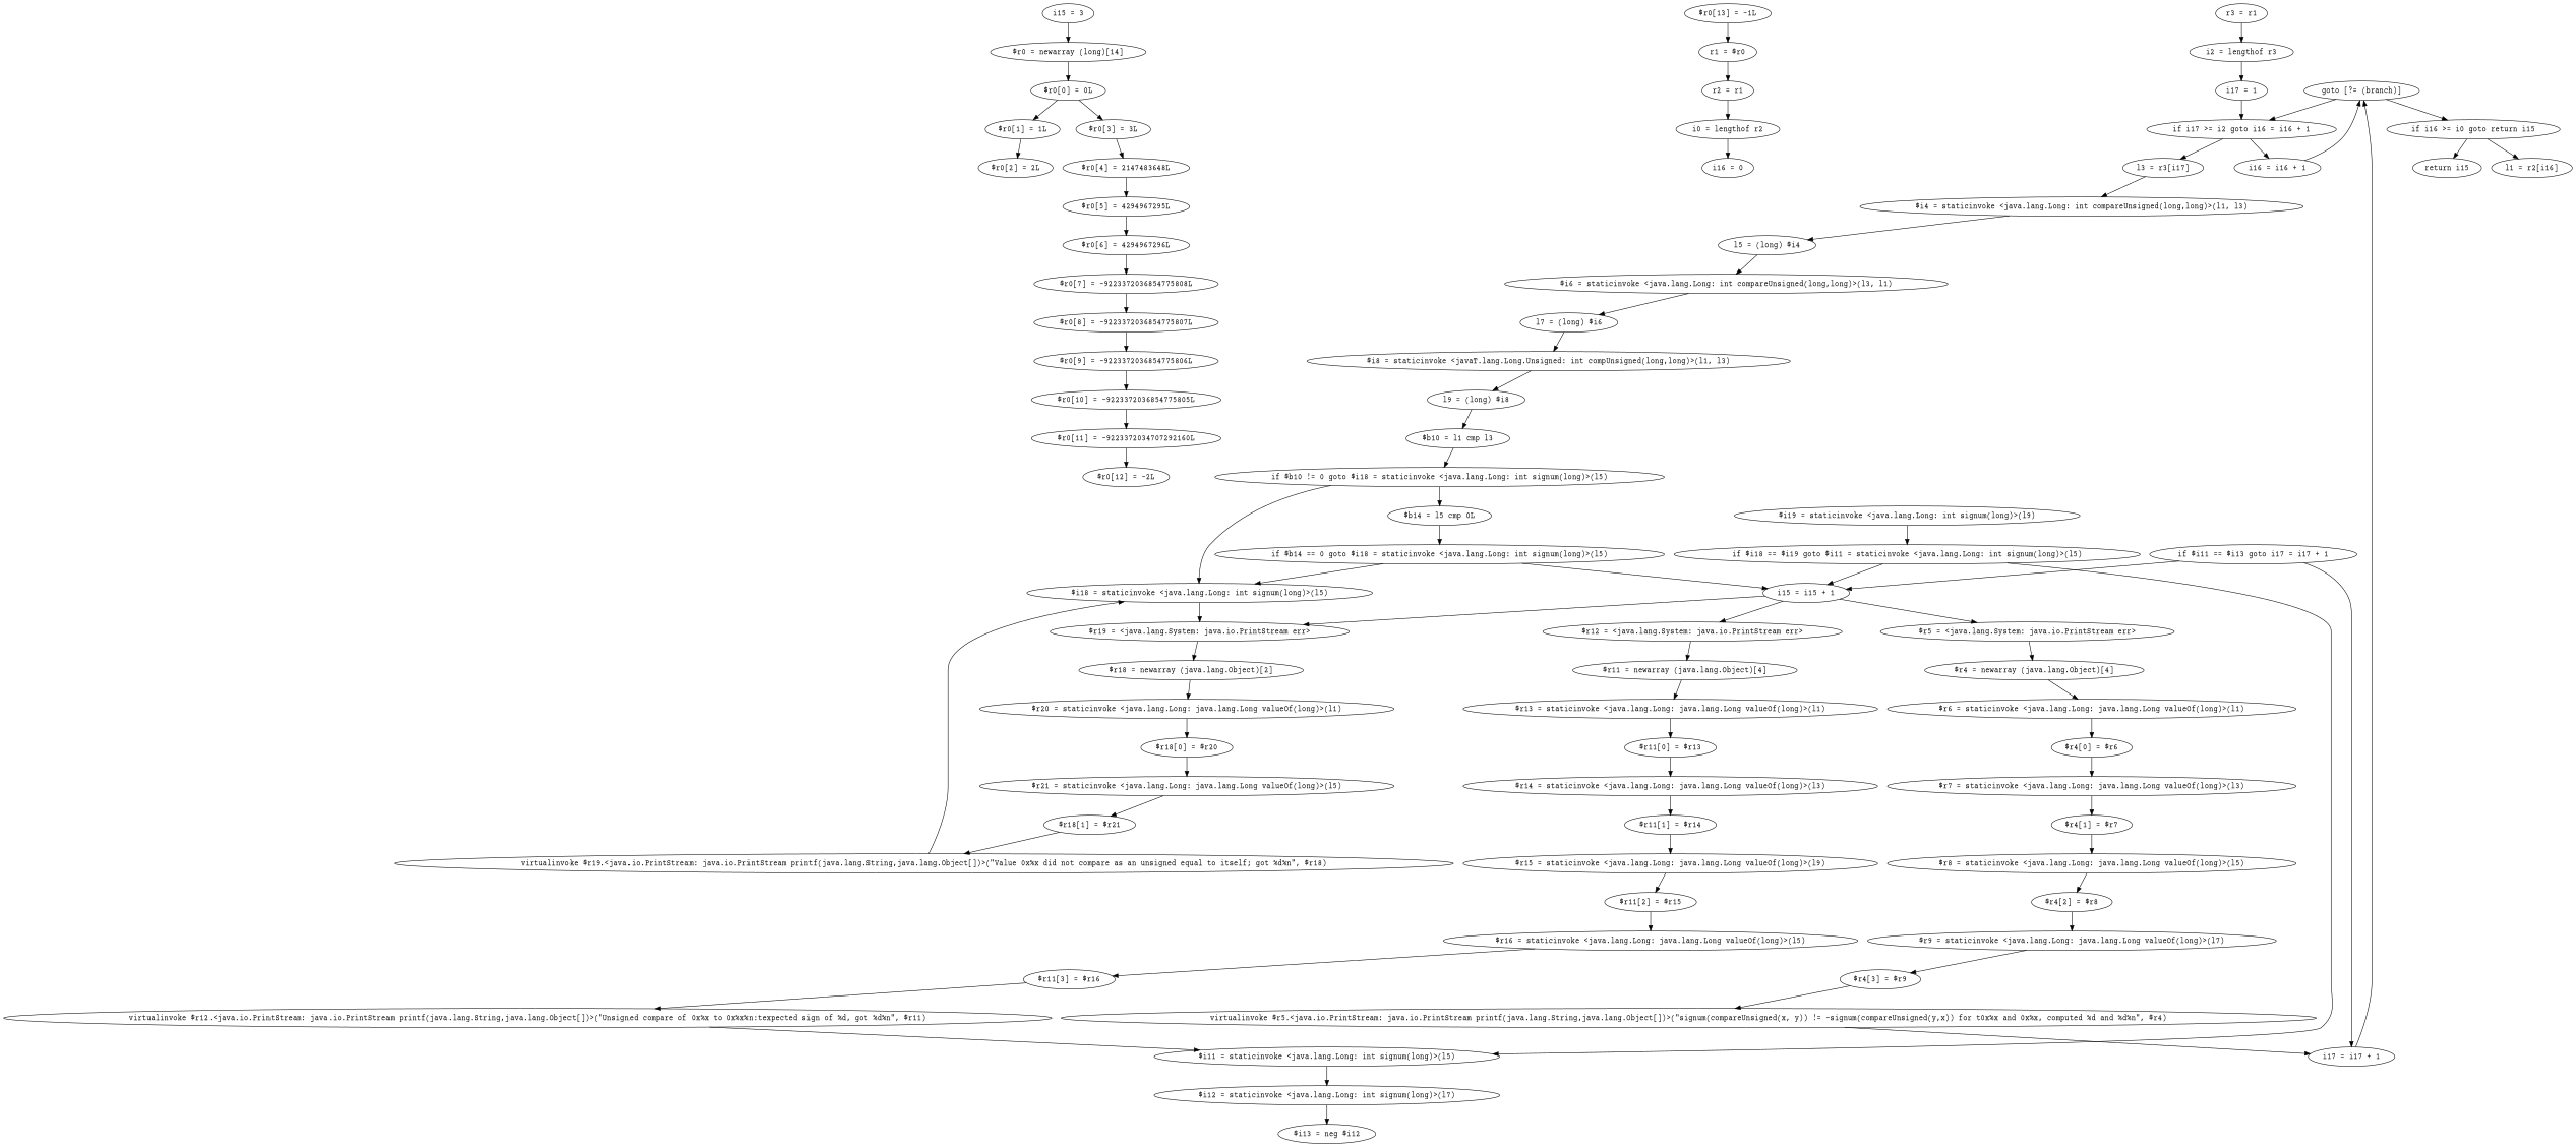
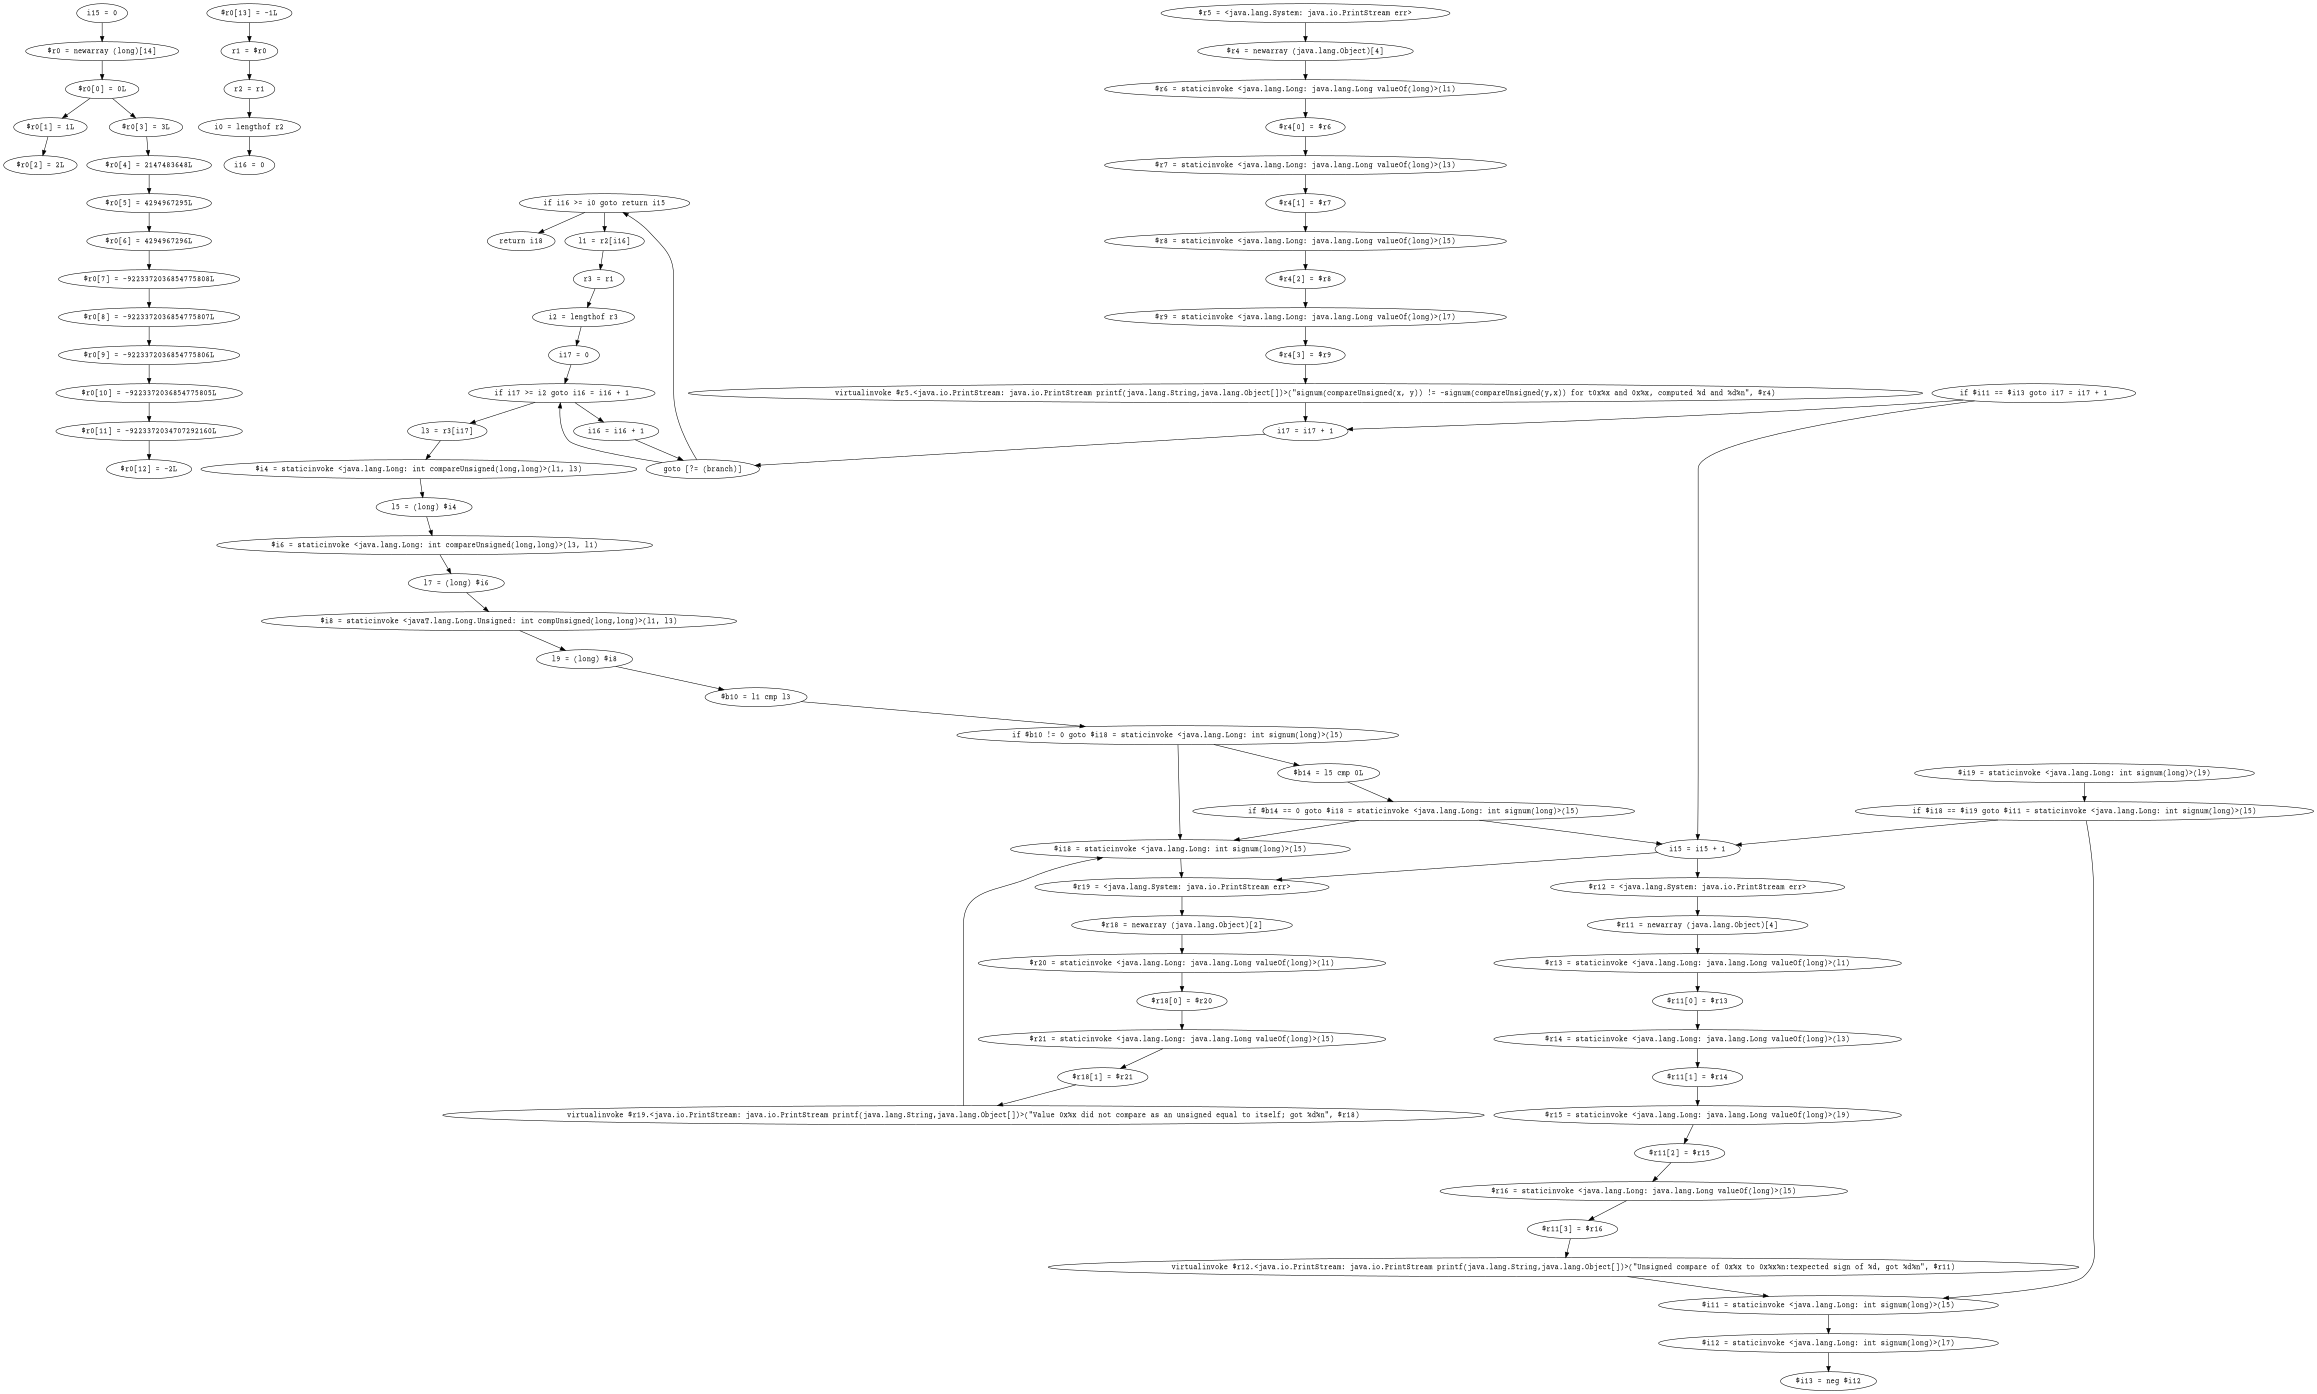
  digraph {
    fontname="Courier Prime"
    node [fontname="Courier Prime"]
    edge [fontname="Courier Prime"]
-   "i15 = 0" [label="i15 = 3"]
+   "i15 = 0"
    "$r0 = newarray (long)[14]"
    "$r0[0] = 0L"
    "$r0[1] = 1L"
    "$r0[3] = 3L"
    "$r0[2] = 2L"
    "$r0[4] = 2147483648L"
    "$r0[5] = 4294967295L"
    "$r0[6] = 4294967296L"
    "$r0[7] = -9223372036854775808L"
    "$r0[8] = -9223372036854775807L"
    "$r0[9] = -9223372036854775806L"
    "$r0[10] = -9223372036854775805L"
    "$r0[11] = -9223372034707292160L"
    "$r0[12] = -2L"
    "$r0[13] = -1L"
    "r1 = $r0"
    "r2 = r1"
    "i0 = lengthof r2"
    "i16 = 0"
    "if i16 >= i0 goto return i15"
    "l1 = r2[i16]"
-   "return i15"
+   "return i15" [label="return i18"]
    "r3 = r1"
    "i2 = lengthof r3"
-   "i17 = 0" [label="i17 = 1"]
+   "i17 = 0"
    "if i17 >= i2 goto i16 = i16 + 1"
    "l3 = r3[i17]"
    "i16 = i16 + 1"
    "$i4 = staticinvoke <java.lang.Long: int compareUnsigned(long,long)>(l1, l3)"
    "goto [?= (branch)]"
    "l5 = (long) $i4"
    "$i6 = staticinvoke <java.lang.Long: int compareUnsigned(long,long)>(l3, l1)"
    "l7 = (long) $i6"
    "$i8 = staticinvoke <javaT.lang.Long.Unsigned: int compUnsigned(long,long)>(l1, l3)"
    "l9 = (long) $i8"
    "$b10 = l1 cmp l3"
    "if $b10 != 0 goto $i18 = staticinvoke <java.lang.Long: int signum(long)>(l5)"
    "$b14 = l5 cmp 0L"
    "$i18 = staticinvoke <java.lang.Long: int signum(long)>(l5)"
    "if $b14 == 0 goto $i18 = staticinvoke <java.lang.Long: int signum(long)>(l5)"
    "$r19 = <java.lang.System: java.io.PrintStream err>"
    "i15 = i15 + 1"
    "$r12 = <java.lang.System: java.io.PrintStream err>"
    "$r5 = <java.lang.System: java.io.PrintStream err>"
    "$r18 = newarray (java.lang.Object)[2]"
    "$r11 = newarray (java.lang.Object)[4]"
    "$r4 = newarray (java.lang.Object)[4]"
    "$r20 = staticinvoke <java.lang.Long: java.lang.Long valueOf(long)>(l1)"
    "$r18[0] = $r20"
    "$r21 = staticinvoke <java.lang.Long: java.lang.Long valueOf(long)>(l5)"
    "$r18[1] = $r21"
    "virtualinvoke $r19.<java.io.PrintStream: java.io.PrintStream printf(java.lang.String,java.lang.Object[])>(\"Value 0x%x did not compare as an unsigned equal to itself; got %d%n\", $r18)"
    "$i19 = staticinvoke <java.lang.Long: int signum(long)>(l9)"
    "if $i18 == $i19 goto $i11 = staticinvoke <java.lang.Long: int signum(long)>(l5)"
    "$i11 = staticinvoke <java.lang.Long: int signum(long)>(l5)"
    "$i12 = staticinvoke <java.lang.Long: int signum(long)>(l7)"
    "$r13 = staticinvoke <java.lang.Long: java.lang.Long valueOf(long)>(l1)"
    "$r11[0] = $r13"
    "$r14 = staticinvoke <java.lang.Long: java.lang.Long valueOf(long)>(l3)"
    "$r11[1] = $r14"
    "$r15 = staticinvoke <java.lang.Long: java.lang.Long valueOf(long)>(l9)"
    "$r11[2] = $r15"
    "$r16 = staticinvoke <java.lang.Long: java.lang.Long valueOf(long)>(l5)"
    "$r11[3] = $r16"
    "virtualinvoke $r12.<java.io.PrintStream: java.io.PrintStream printf(java.lang.String,java.lang.Object[])>(\"Unsigned compare of 0x%x to 0x%x%n:\texpected sign of %d, got %d%n\", $r11)"
    "$i13 = neg $i12"
    "if $i11 == $i13 goto i17 = i17 + 1"
    "i17 = i17 + 1"
    "$r6 = staticinvoke <java.lang.Long: java.lang.Long valueOf(long)>(l1)"
    "$r4[0] = $r6"
    "$r7 = staticinvoke <java.lang.Long: java.lang.Long valueOf(long)>(l3)"
    "$r4[1] = $r7"
    "$r8 = staticinvoke <java.lang.Long: java.lang.Long valueOf(long)>(l5)"
    "$r4[2] = $r8"
    "$r9 = staticinvoke <java.lang.Long: java.lang.Long valueOf(long)>(l7)"
    "$r4[3] = $r9"
    "virtualinvoke $r5.<java.io.PrintStream: java.io.PrintStream printf(java.lang.String,java.lang.Object[])>(\"signum(compareUnsigned(x, y)) != -signum(compareUnsigned(y,x)) for \t0x%x and 0x%x, computed %d and %d%n\", $r4)"
    "i15 = 0" -> "$r0 = newarray (long)[14]"
    "$r0 = newarray (long)[14]" -> "$r0[0] = 0L"
    "$r0[0] = 0L" -> "$r0[1] = 1L"
    "$r0[0] = 0L" -> "$r0[3] = 3L"
    "$r0[1] = 1L" -> "$r0[2] = 2L"
    "$r0[3] = 3L" -> "$r0[4] = 2147483648L"
    "$r0[4] = 2147483648L" -> "$r0[5] = 4294967295L"
    "$r0[5] = 4294967295L" -> "$r0[6] = 4294967296L"
    "$r0[6] = 4294967296L" -> "$r0[7] = -9223372036854775808L"
    "$r0[7] = -9223372036854775808L" -> "$r0[8] = -9223372036854775807L"
    "$r0[8] = -9223372036854775807L" -> "$r0[9] = -9223372036854775806L"
    "$r0[9] = -9223372036854775806L" -> "$r0[10] = -9223372036854775805L"
    "$r0[10] = -9223372036854775805L" -> "$r0[11] = -9223372034707292160L"
    "$r0[11] = -9223372034707292160L" -> "$r0[12] = -2L"
    "$r0[13] = -1L" -> "r1 = $r0"
    "r1 = $r0" -> "r2 = r1"
    "r2 = r1" -> "i0 = lengthof r2"
    "i0 = lengthof r2" -> "i16 = 0"
    "if i16 >= i0 goto return i15" -> "l1 = r2[i16]"
    "if i16 >= i0 goto return i15" -> "return i15"
+   "l1 = r2[i16]" -> "r3 = r1"
    "r3 = r1" -> "i2 = lengthof r3"
    "i2 = lengthof r3" -> "i17 = 0"
    "i17 = 0" -> "if i17 >= i2 goto i16 = i16 + 1"
    "if i17 >= i2 goto i16 = i16 + 1" -> "l3 = r3[i17]"
    "if i17 >= i2 goto i16 = i16 + 1" -> "i16 = i16 + 1"
    "l3 = r3[i17]" -> "$i4 = staticinvoke <java.lang.Long: int compareUnsigned(long,long)>(l1, l3)"
    "i16 = i16 + 1" -> "goto [?= (branch)]"
    "$i4 = staticinvoke <java.lang.Long: int compareUnsigned(long,long)>(l1, l3)" -> "l5 = (long) $i4"
    "goto [?= (branch)]" -> "if i16 >= i0 goto return i15"
    "goto [?= (branch)]" -> "if i17 >= i2 goto i16 = i16 + 1"
    "l5 = (long) $i4" -> "$i6 = staticinvoke <java.lang.Long: int compareUnsigned(long,long)>(l3, l1)"
    "$i6 = staticinvoke <java.lang.Long: int compareUnsigned(long,long)>(l3, l1)" -> "l7 = (long) $i6"
    "l7 = (long) $i6" -> "$i8 = staticinvoke <javaT.lang.Long.Unsigned: int compUnsigned(long,long)>(l1, l3)"
    "$i8 = staticinvoke <javaT.lang.Long.Unsigned: int compUnsigned(long,long)>(l1, l3)" -> "l9 = (long) $i8"
    "l9 = (long) $i8" -> "$b10 = l1 cmp l3"
    "$b10 = l1 cmp l3" -> "if $b10 != 0 goto $i18 = staticinvoke <java.lang.Long: int signum(long)>(l5)"
    "if $b10 != 0 goto $i18 = staticinvoke <java.lang.Long: int signum(long)>(l5)" -> "$b14 = l5 cmp 0L"
    "if $b10 != 0 goto $i18 = staticinvoke <java.lang.Long: int signum(long)>(l5)" -> "$i18 = staticinvoke <java.lang.Long: int signum(long)>(l5)"
    "$b14 = l5 cmp 0L" -> "if $b14 == 0 goto $i18 = staticinvoke <java.lang.Long: int signum(long)>(l5)"
    "$i18 = staticinvoke <java.lang.Long: int signum(long)>(l5)" -> "$r19 = <java.lang.System: java.io.PrintStream err>"
    "if $b14 == 0 goto $i18 = staticinvoke <java.lang.Long: int signum(long)>(l5)" -> "$i18 = staticinvoke <java.lang.Long: int signum(long)>(l5)"
    "if $b14 == 0 goto $i18 = staticinvoke <java.lang.Long: int signum(long)>(l5)" -> "i15 = i15 + 1"
    "$r19 = <java.lang.System: java.io.PrintStream err>" -> "$r18 = newarray (java.lang.Object)[2]"
    "i15 = i15 + 1" -> "$r19 = <java.lang.System: java.io.PrintStream err>"
    "i15 = i15 + 1" -> "$r12 = <java.lang.System: java.io.PrintStream err>"
-   "i15 = i15 + 1" -> "$r5 = <java.lang.System: java.io.PrintStream err>"
    "$r12 = <java.lang.System: java.io.PrintStream err>" -> "$r11 = newarray (java.lang.Object)[4]"
    "$r5 = <java.lang.System: java.io.PrintStream err>" -> "$r4 = newarray (java.lang.Object)[4]"
    "$r18 = newarray (java.lang.Object)[2]" -> "$r20 = staticinvoke <java.lang.Long: java.lang.Long valueOf(long)>(l1)"
    "$r11 = newarray (java.lang.Object)[4]" -> "$r13 = staticinvoke <java.lang.Long: java.lang.Long valueOf(long)>(l1)"
    "$r4 = newarray (java.lang.Object)[4]" -> "$r6 = staticinvoke <java.lang.Long: java.lang.Long valueOf(long)>(l1)"
    "$r20 = staticinvoke <java.lang.Long: java.lang.Long valueOf(long)>(l1)" -> "$r18[0] = $r20"
    "$r18[0] = $r20" -> "$r21 = staticinvoke <java.lang.Long: java.lang.Long valueOf(long)>(l5)"
    "$r21 = staticinvoke <java.lang.Long: java.lang.Long valueOf(long)>(l5)" -> "$r18[1] = $r21"
    "$r18[1] = $r21" -> "virtualinvoke $r19.<java.io.PrintStream: java.io.PrintStream printf(java.lang.String,java.lang.Object[])>(\"Value 0x%x did not compare as an unsigned equal to itself; got %d%n\", $r18)"
    "virtualinvoke $r19.<java.io.PrintStream: java.io.PrintStream printf(java.lang.String,java.lang.Object[])>(\"Value 0x%x did not compare as an unsigned equal to itself; got %d%n\", $r18)" -> "$i18 = staticinvoke <java.lang.Long: int signum(long)>(l5)"
    "$i19 = staticinvoke <java.lang.Long: int signum(long)>(l9)" -> "if $i18 == $i19 goto $i11 = staticinvoke <java.lang.Long: int signum(long)>(l5)"
    "if $i18 == $i19 goto $i11 = staticinvoke <java.lang.Long: int signum(long)>(l5)" -> "i15 = i15 + 1"
    "if $i18 == $i19 goto $i11 = staticinvoke <java.lang.Long: int signum(long)>(l5)" -> "$i11 = staticinvoke <java.lang.Long: int signum(long)>(l5)"
    "$i11 = staticinvoke <java.lang.Long: int signum(long)>(l5)" -> "$i12 = staticinvoke <java.lang.Long: int signum(long)>(l7)"
    "$i12 = staticinvoke <java.lang.Long: int signum(long)>(l7)" -> "$i13 = neg $i12"
    "$r13 = staticinvoke <java.lang.Long: java.lang.Long valueOf(long)>(l1)" -> "$r11[0] = $r13"
    "$r11[0] = $r13" -> "$r14 = staticinvoke <java.lang.Long: java.lang.Long valueOf(long)>(l3)"
    "$r14 = staticinvoke <java.lang.Long: java.lang.Long valueOf(long)>(l3)" -> "$r11[1] = $r14"
    "$r11[1] = $r14" -> "$r15 = staticinvoke <java.lang.Long: java.lang.Long valueOf(long)>(l9)"
    "$r15 = staticinvoke <java.lang.Long: java.lang.Long valueOf(long)>(l9)" -> "$r11[2] = $r15"
    "$r11[2] = $r15" -> "$r16 = staticinvoke <java.lang.Long: java.lang.Long valueOf(long)>(l5)"
    "$r16 = staticinvoke <java.lang.Long: java.lang.Long valueOf(long)>(l5)" -> "$r11[3] = $r16"
    "$r11[3] = $r16" -> "virtualinvoke $r12.<java.io.PrintStream: java.io.PrintStream printf(java.lang.String,java.lang.Object[])>(\"Unsigned compare of 0x%x to 0x%x%n:\texpected sign of %d, got %d%n\", $r11)"
    "virtualinvoke $r12.<java.io.PrintStream: java.io.PrintStream printf(java.lang.String,java.lang.Object[])>(\"Unsigned compare of 0x%x to 0x%x%n:\texpected sign of %d, got %d%n\", $r11)" -> "$i11 = staticinvoke <java.lang.Long: int signum(long)>(l5)"
    "if $i11 == $i13 goto i17 = i17 + 1" -> "i15 = i15 + 1"
    "if $i11 == $i13 goto i17 = i17 + 1" -> "i17 = i17 + 1"
    "i17 = i17 + 1" -> "goto [?= (branch)]"
    "$r6 = staticinvoke <java.lang.Long: java.lang.Long valueOf(long)>(l1)" -> "$r4[0] = $r6"
    "$r4[0] = $r6" -> "$r7 = staticinvoke <java.lang.Long: java.lang.Long valueOf(long)>(l3)"
    "$r7 = staticinvoke <java.lang.Long: java.lang.Long valueOf(long)>(l3)" -> "$r4[1] = $r7"
    "$r4[1] = $r7" -> "$r8 = staticinvoke <java.lang.Long: java.lang.Long valueOf(long)>(l5)"
    "$r8 = staticinvoke <java.lang.Long: java.lang.Long valueOf(long)>(l5)" -> "$r4[2] = $r8"
    "$r4[2] = $r8" -> "$r9 = staticinvoke <java.lang.Long: java.lang.Long valueOf(long)>(l7)"
    "$r9 = staticinvoke <java.lang.Long: java.lang.Long valueOf(long)>(l7)" -> "$r4[3] = $r9"
    "$r4[3] = $r9" -> "virtualinvoke $r5.<java.io.PrintStream: java.io.PrintStream printf(java.lang.String,java.lang.Object[])>(\"signum(compareUnsigned(x, y)) != -signum(compareUnsigned(y,x)) for \t0x%x and 0x%x, computed %d and %d%n\", $r4)"
    "virtualinvoke $r5.<java.io.PrintStream: java.io.PrintStream printf(java.lang.String,java.lang.Object[])>(\"signum(compareUnsigned(x, y)) != -signum(compareUnsigned(y,x)) for \t0x%x and 0x%x, computed %d and %d%n\", $r4)" -> "i17 = i17 + 1"
  }
